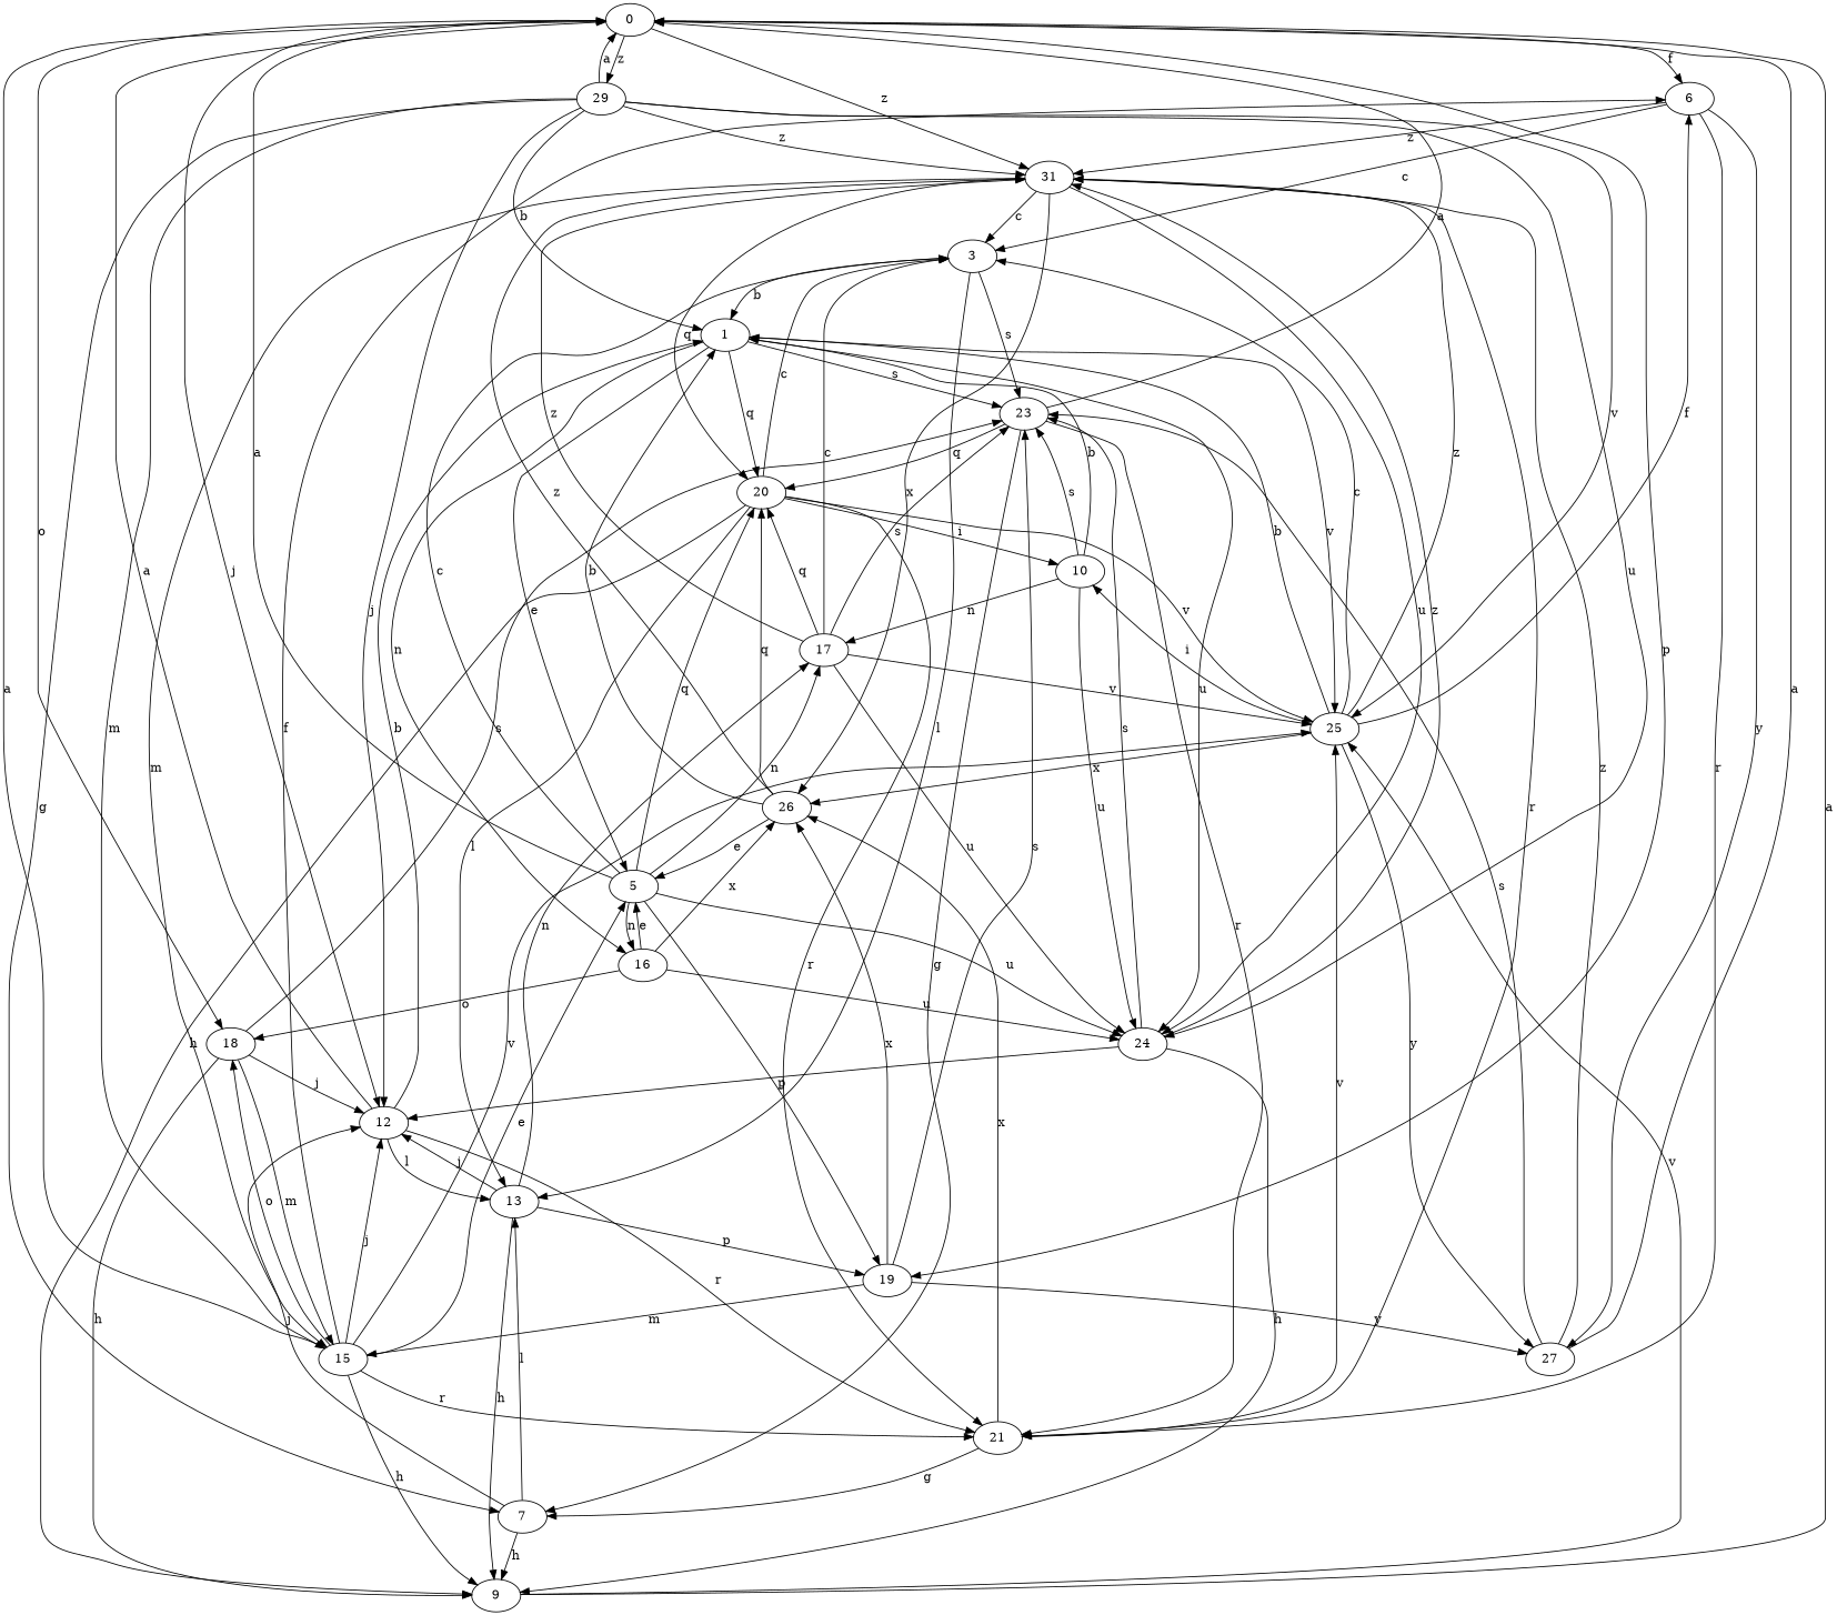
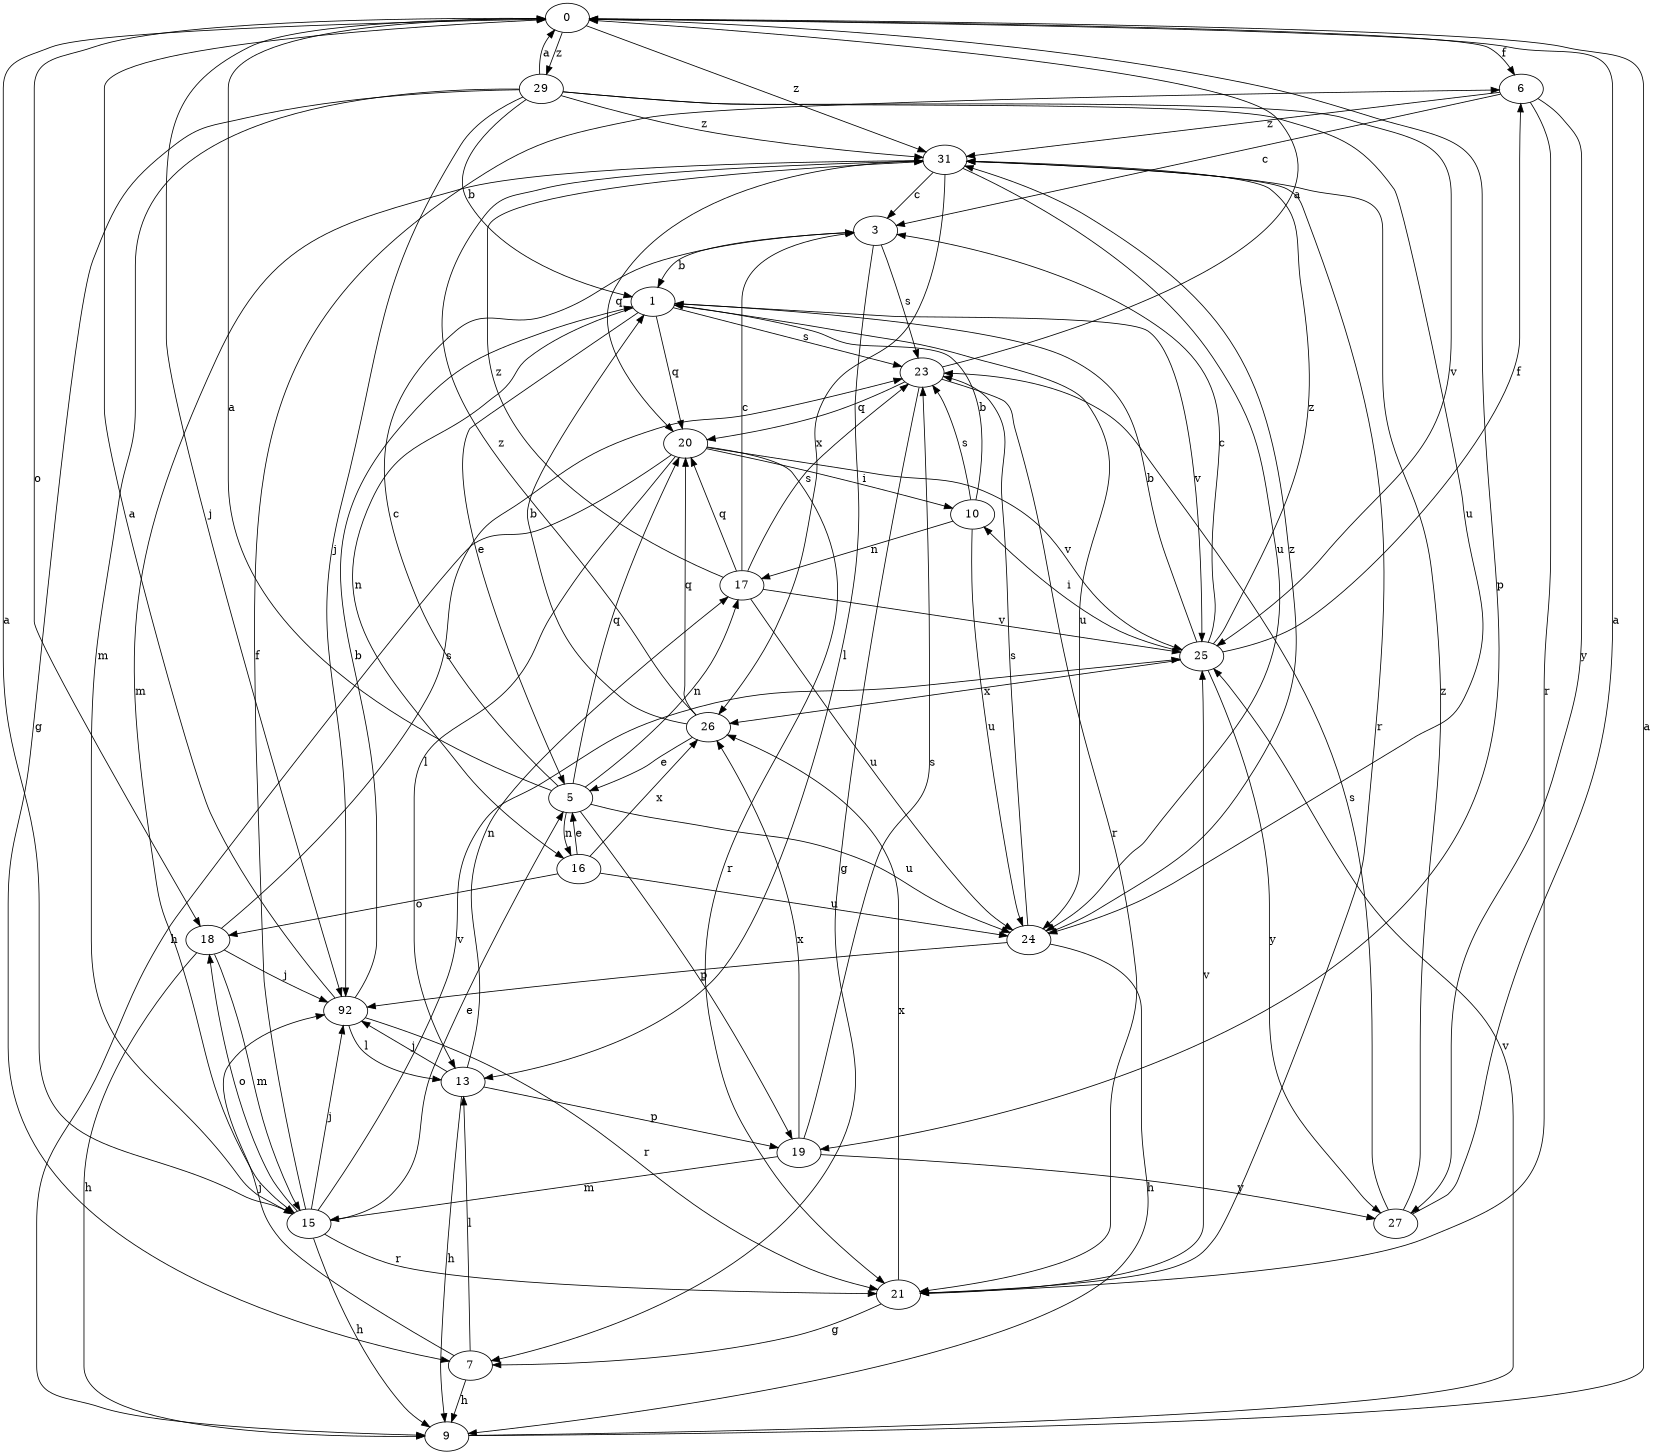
  strict digraph {
    0
    6
-   12
+   12 [label=92]
    18
    19
    29
    31
    3
    21
    27
    1
    13
    23
    9
    15
    26
    24
    25
    7
    20
    5
    16
    17
    10
    0 -> 6 [label=f]
    0 -> 12 [label=j]
    0 -> 18 [label=o]
    0 -> 19 [label=p]
    0 -> 29 [label=z]
    0 -> 31 [label=z]
    6 -> 31 [label=z]
    6 -> 3 [label=c]
    6 -> 21 [label=r]
    6 -> 27 [label=y]
    12 -> 0 [label=a]
    12 -> 21 [label=r]
    12 -> 1 [label=b]
    12 -> 13 [label=l]
    18 -> 12 [label=j]
    18 -> 23 [label=s]
    18 -> 9 [label=h]
    18 -> 15 [label=m]
    19 -> 27 [label=y]
    19 -> 23 [label=s]
    19 -> 15 [label=m]
    19 -> 26 [label=x]
    29 -> 0 [label=a]
    29 -> 12 [label=j]
    29 -> 31 [label=z]
    29 -> 1 [label=b]
    29 -> 15 [label=m]
    29 -> 24 [label=u]
    29 -> 25 [label=v]
    29 -> 7 [label=g]
    31 -> 3 [label=c]
    31 -> 21 [label=r]
    31 -> 15 [label=m]
    31 -> 26 [label=x]
    31 -> 24 [label=u]
    31 -> 20 [label=q]
    3 -> 1 [label=b]
    3 -> 13 [label=l]
    3 -> 23 [label=s]
    21 -> 26 [label=x]
    21 -> 25 [label=v]
    21 -> 7 [label=g]
    27 -> 0 [label=a]
    27 -> 31 [label=z]
    27 -> 23 [label=s]
    1 -> 23 [label=s]
    1 -> 24 [label=u]
    1 -> 25 [label=v]
    1 -> 20 [label=q]
    1 -> 5 [label=e]
    1 -> 16 [label=n]
    13 -> 12 [label=j]
    13 -> 19 [label=p]
    13 -> 9 [label=h]
    13 -> 17 [label=n]
    23 -> 0 [label=a]
    23 -> 21 [label=r]
    23 -> 7 [label=g]
    23 -> 20 [label=q]
    9 -> 0 [label=a]
    9 -> 25 [label=v]
    15 -> 0 [label=a]
    15 -> 6 [label=f]
    15 -> 12 [label=j]
    15 -> 18 [label=o]
    15 -> 21 [label=r]
    15 -> 9 [label=h]
    15 -> 25 [label=v]
    15 -> 5 [label=e]
    26 -> 31 [label=z]
    26 -> 1 [label=b]
    26 -> 20 [label=q]
    26 -> 5 [label=e]
    24 -> 12 [label=j]
    24 -> 31 [label=z]
    24 -> 23 [label=s]
    24 -> 9 [label=h]
    25 -> 6 [label=f]
    25 -> 31 [label=z]
    25 -> 3 [label=c]
    25 -> 27 [label=y]
    25 -> 1 [label=b]
    25 -> 26 [label=x]
    25 -> 10 [label=i]
    7 -> 12 [label=j]
    7 -> 13 [label=l]
    7 -> 9 [label=h]
-   20 -> 3 [label=c]
    20 -> 21 [label=r]
    20 -> 13 [label=l]
    20 -> 9 [label=h]
    20 -> 25 [label=v]
    20 -> 10 [label=i]
    5 -> 0 [label=a]
    5 -> 19 [label=p]
    5 -> 3 [label=c]
    5 -> 24 [label=u]
    5 -> 20 [label=q]
    5 -> 16 [label=n]
    5 -> 17 [label=n]
    16 -> 18 [label=o]
    16 -> 26 [label=x]
    16 -> 24 [label=u]
    16 -> 5 [label=e]
    17 -> 31 [label=z]
    17 -> 3 [label=c]
    17 -> 23 [label=s]
    17 -> 24 [label=u]
    17 -> 25 [label=v]
    17 -> 20 [label=q]
    10 -> 1 [label=b]
    10 -> 23 [label=s]
    10 -> 24 [label=u]
    10 -> 17 [label=n]
  }
